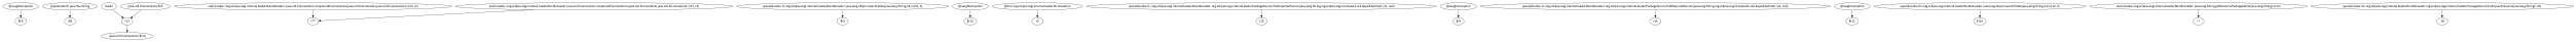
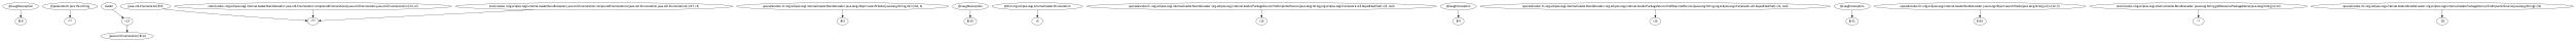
  digraph {
    fontname="IBM Plex Sans"
    node [fontname="IBM Plex Sans"]
    edge [fontname="IBM Plex Sans"]
    n1 [label="@caughtexception"]
    n2 [label="$r8"]
    n3 [label="@parameter0: java.this.String"]
-   n4 [label=r82]
+   n4 [label=r12]
    n5 [label=loader]
    n6 [label=r13]
    n7 [label="(java.util.Enumeration) $r14"]
    n8 [label="(java.util.Enumeration) $r5"]
    n9 [label=r77]
    n10 [label="specialinvoke r0.<org.eclipse.osgi.internal.loader.BundleLoader: java.lang.Object searchHooks(java.lang.String,int)>(r12, 6)"]
    n11 [label="$r5"]
    n12 [label="@caughtexception"]
    n13 [label="$r10"]
    n14 [label="@this: org.eclipse.osgi.internal.loader.Enumeration"]
    n15 [label=r0]
    n16 [label="specialinvoke r0.<org.eclipse.osgi.internal.loader.BundleLoader: org.eclipse.osgi.internal.loader.PackageSource findImportedSource(java.lang.String,org.eclipse.osgi.framework.util.KeyedHashSet)>(r1, null)"]
    n17 [label=r15]
    n18 [label="@caughtexception"]
    n19 [label="$r9"]
    n20 [label="specialinvoke r0.<org.eclipse.osgi.internal.loader.BundleLoader: org.eclipse.osgi.internal.loader.PackageSource findRequiredSource(java.lang.String,org.eclipse.osgi.framework.util.KeyedHashSet)>(r1, null)"]
    n21 [label=r16]
    n22 [label="@caughtexception"]
    n23 [label="$r11"]
    n24 [label="staticinvoke <org.eclipse.osgi.internal.loader.BundleLoader: java.util.Enumeration compoundEnumerations(java.util.Enumeration,java.util.Enumeration)>(r13, r2)"]
    n25 [label="specialinvoke r0.<org.eclipse.osgi.internal.loader.BundleLoader: java.lang.Object searchHooks(java.lang.String,int)>(r12, 5)"]
    n26 [label="$r14"]
    n27 [label="staticinvoke <org.eclipse.osgi.internal.loader.BundleLoader: java.util.Enumeration compoundEnumerations(java.util.Enumeration,java.util.Enumeration)>(r17, r3)"]
    n28 [label="staticinvoke <org.eclipse.osgi.internal.loader.BundleLoader: java.lang.String getResourcePackageName(java.lang.String)>(r12)"]
    n29 [label=r1]
    n30 [label="specialinvoke r0.<org.eclipse.osgi.internal.loader.BundleLoader: org.eclipse.osgi.internal.loader.PackageSource findDynamicSource(java.lang.String)>(r1)"]
    n31 [label=r18]
    n1 -> n2
    n3 -> n4
    n5 -> n6
    n6 -> n7
-   n8 -> n6
+   n8 -> n9
    n10 -> n11
    n12 -> n13
    n14 -> n15
    n16 -> n17
    n18 -> n19
    n20 -> n21
    n22 -> n23
    n24 -> n9
    n25 -> n26
    n27 -> n9
    n28 -> n29
    n30 -> n31
  }
